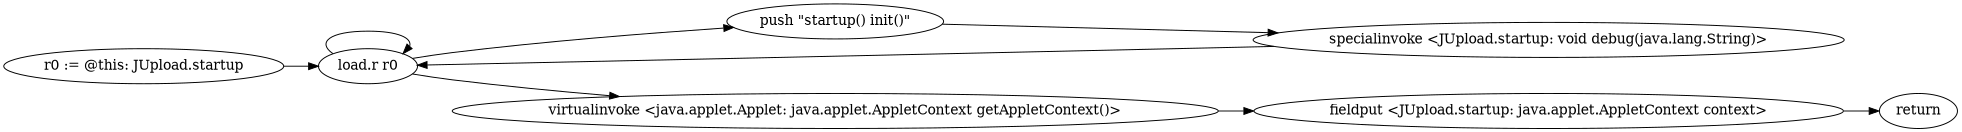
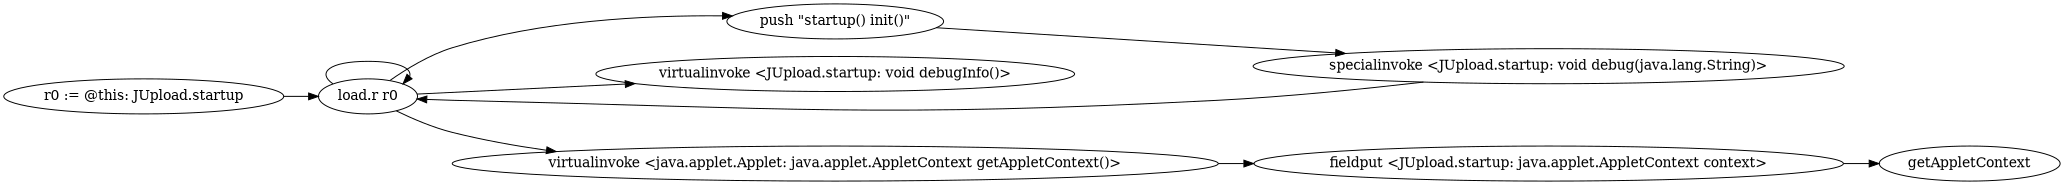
  digraph {
    fontname="DejaVu Serif"
    rankdir=LR
    node [fontname="DejaVu Serif"]
    edge [fontname="DejaVu Serif"]
    "r0 := @this: JUpload.startup"
    "load.r r0"
    "push \"startup() init()\""
+   "virtualinvoke <JUpload.startup: void debugInfo()>"
    "virtualinvoke <java.applet.Applet: java.applet.AppletContext getAppletContext()>"
    "specialinvoke <JUpload.startup: void debug(java.lang.String)>"
    "fieldput <JUpload.startup: java.applet.AppletContext context>"
-   return
+   return [label=getAppletContext]
    "r0 := @this: JUpload.startup" -> "load.r r0"
    "load.r r0" -> "load.r r0"
    "load.r r0" -> "push \"startup() init()\""
+   "load.r r0" -> "virtualinvoke <JUpload.startup: void debugInfo()>"
    "load.r r0" -> "virtualinvoke <java.applet.Applet: java.applet.AppletContext getAppletContext()>"
    "push \"startup() init()\"" -> "specialinvoke <JUpload.startup: void debug(java.lang.String)>"
    "virtualinvoke <java.applet.Applet: java.applet.AppletContext getAppletContext()>" -> "fieldput <JUpload.startup: java.applet.AppletContext context>"
    "specialinvoke <JUpload.startup: void debug(java.lang.String)>" -> "load.r r0"
    "fieldput <JUpload.startup: java.applet.AppletContext context>" -> return
  }
